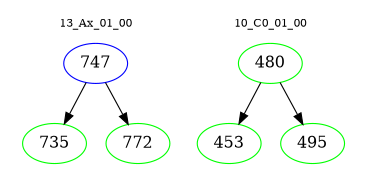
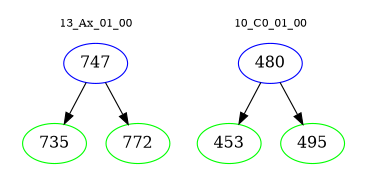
  digraph {
    node [color=green]
    edge [color=black]
    n1 [color=blue label=747]
    n2 [label=735]
    n3 [label=772]
-   n4 [label=480]
+   n4 [color=blue label=480]
    n5 [label=453]
    n6 [label=495]
    subgraph cluster_1 {
      color=white
      fontsize=10
      label="13_Ax_01_00"
      n1
      n2
      n3
    }
    subgraph cluster_2 {
      color=white
      fontsize=10
      label="10_C0_01_00"
      n4
      n5
      n6
    }
    n1 -> n2
    n1 -> n3
    n4 -> n5
    n4 -> n6
  }
